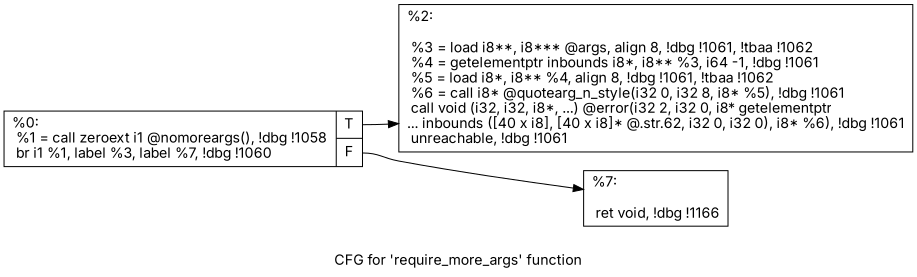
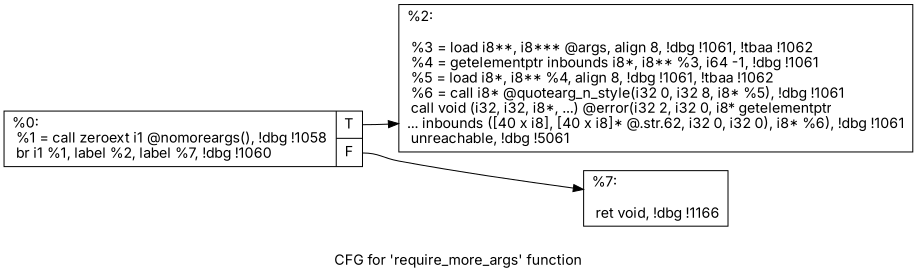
  digraph {
    fontname=Inter
    label="CFG for 'require_more_args' function"
    rankdir=LR
    node [fontname=Inter shape=record]
    edge [fontname=Inter]
-   n1 [label="{%0:\l  %1 = call zeroext i1 @nomoreargs(), !dbg !1058\l  br i1 %1, label %3, label %7, !dbg !1060\l|{<s0>T|<s1>F}}"]
-   n2 [label="{%2:\l\l  %3 = load i8**, i8*** @args, align 8, !dbg !1061, !tbaa !1062\l  %4 = getelementptr inbounds i8*, i8** %3, i64 -1, !dbg !1061\l  %5 = load i8*, i8** %4, align 8, !dbg !1061, !tbaa !1062\l  %6 = call i8* @quotearg_n_style(i32 0, i32 8, i8* %5), !dbg !1061\l  call void (i32, i32, i8*, ...) @error(i32 2, i32 0, i8* getelementptr\l... inbounds ([40 x i8], [40 x i8]* @.str.62, i32 0, i32 0), i8* %6), !dbg !1061\l  unreachable, !dbg !1061\l}"]
+   n1 [label="{%0:\l  %1 = call zeroext i1 @nomoreargs(), !dbg !1058\l  br i1 %1, label %2, label %7, !dbg !1060\l|{<s0>T|<s1>F}}"]
+   n2 [label="{%2:\l\l  %3 = load i8**, i8*** @args, align 8, !dbg !1061, !tbaa !1062\l  %4 = getelementptr inbounds i8*, i8** %3, i64 -1, !dbg !1061\l  %5 = load i8*, i8** %4, align 8, !dbg !1061, !tbaa !1062\l  %6 = call i8* @quotearg_n_style(i32 0, i32 8, i8* %5), !dbg !1061\l  call void (i32, i32, i8*, ...) @error(i32 2, i32 0, i8* getelementptr\l... inbounds ([40 x i8], [40 x i8]* @.str.62, i32 0, i32 0), i8* %6), !dbg !1061\l  unreachable, !dbg !5061\l}"]
    n3 [label="{%7:\l\l  ret void, !dbg !1166\l}"]
    n1 -> n2 [tailport=s0]
    n1 -> n3 [tailport=s1]
  }
